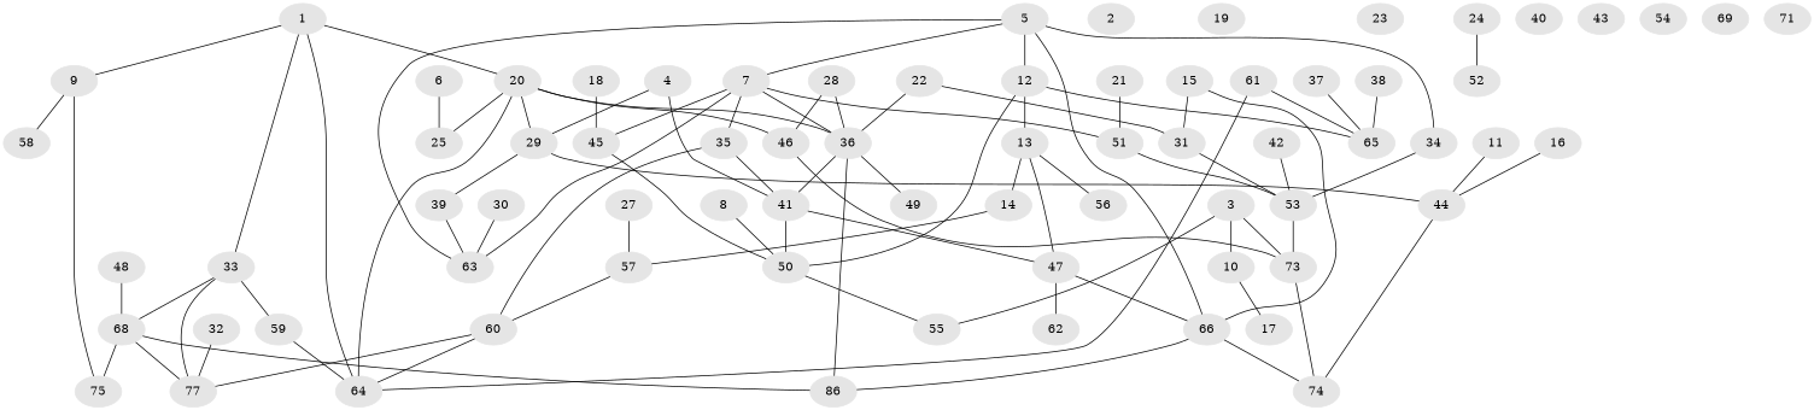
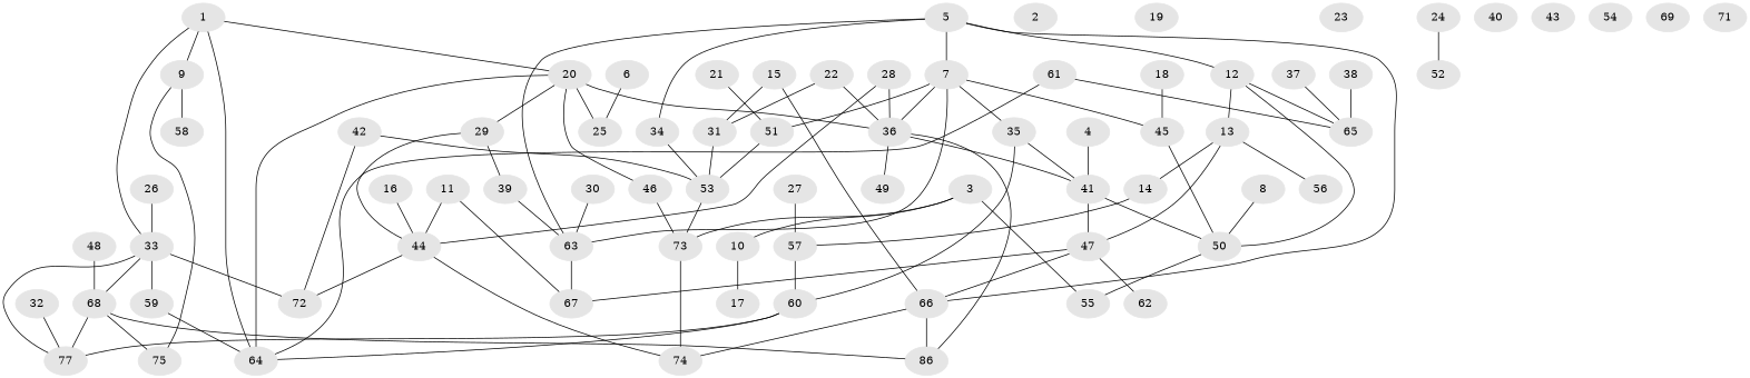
  graph {
    node [color=gray90 style=filled]
    1
    9
    20
    33
    64
    58
    75
    29
    25
    36
    46
    n12 [label=77]
    59
    68
+   72
    2
    3
    10
    55
    73
    17
    74
    4
    41
    44
    39
    50
    47
    5
    7
    12
    34
    63
    66
    35
    45
    51
    13
    65
    53
+   67
    n42 [label=86]
    6
    60
    49
    8
    11
    14
    56
    57
    62
    15
    31
    16
    18
    19
    21
    22
    23
    24
    52
+   26
    27
    28
    30
    32
    37
    38
    40
    42
    43
    48
    54
    61
    69
    71
    1 -- 9
    1 -- 20
    1 -- 33
    1 -- 64
    9 -- 58
    9 -- 75
    20 -- 64
    20 -- 29
    20 -- 25
    20 -- 36
    20 -- 46
    33 -- n12
    33 -- 59
    33 -- 68
+   33 -- 72
    29 -- 44
    29 -- 39
    36 -- 41
    36 -- n42
    36 -- 49
    46 -- 73
    59 -- 64
    68 -- 75
    68 -- n12
    68 -- n42
    3 -- 10
    3 -- 55
    3 -- 73
    10 -- 17
    73 -- 74
-   4 -- 29
    4 -- 41
    41 -- 50
    41 -- 47
+   44 -- 72
    44 -- 74
    39 -- 63
    50 -- 55
    47 -- 66
+   47 -- 67
    47 -- 62
    5 -- 7
    5 -- 12
    5 -- 34
    5 -- 63
    5 -- 66
    7 -- 36
    7 -- 63
    7 -- 35
    7 -- 45
    7 -- 51
    12 -- 50
    12 -- 13
    12 -- 65
    34 -- 53
+   63 -- 67
    66 -- 74
    66 -- n42
    35 -- 41
    35 -- 60
    45 -- 50
    51 -- 53
    13 -- 47
    13 -- 14
    13 -- 56
    53 -- 73
    6 -- 25
    60 -- 64
    60 -- n12
    8 -- 50
    11 -- 44
+   11 -- 67
    14 -- 57
    57 -- 60
    15 -- 66
    15 -- 31
    31 -- 53
    16 -- 44
    18 -- 45
    21 -- 51
    22 -- 36
    22 -- 31
    24 -- 52
+   26 -- 33
    27 -- 57
    28 -- 36
-   28 -- 46
+   28 -- 44
    30 -- 63
    32 -- n12
    37 -- 65
    38 -- 65
+   42 -- 72
    42 -- 53
    48 -- 68
    61 -- 64
    61 -- 65
  }
